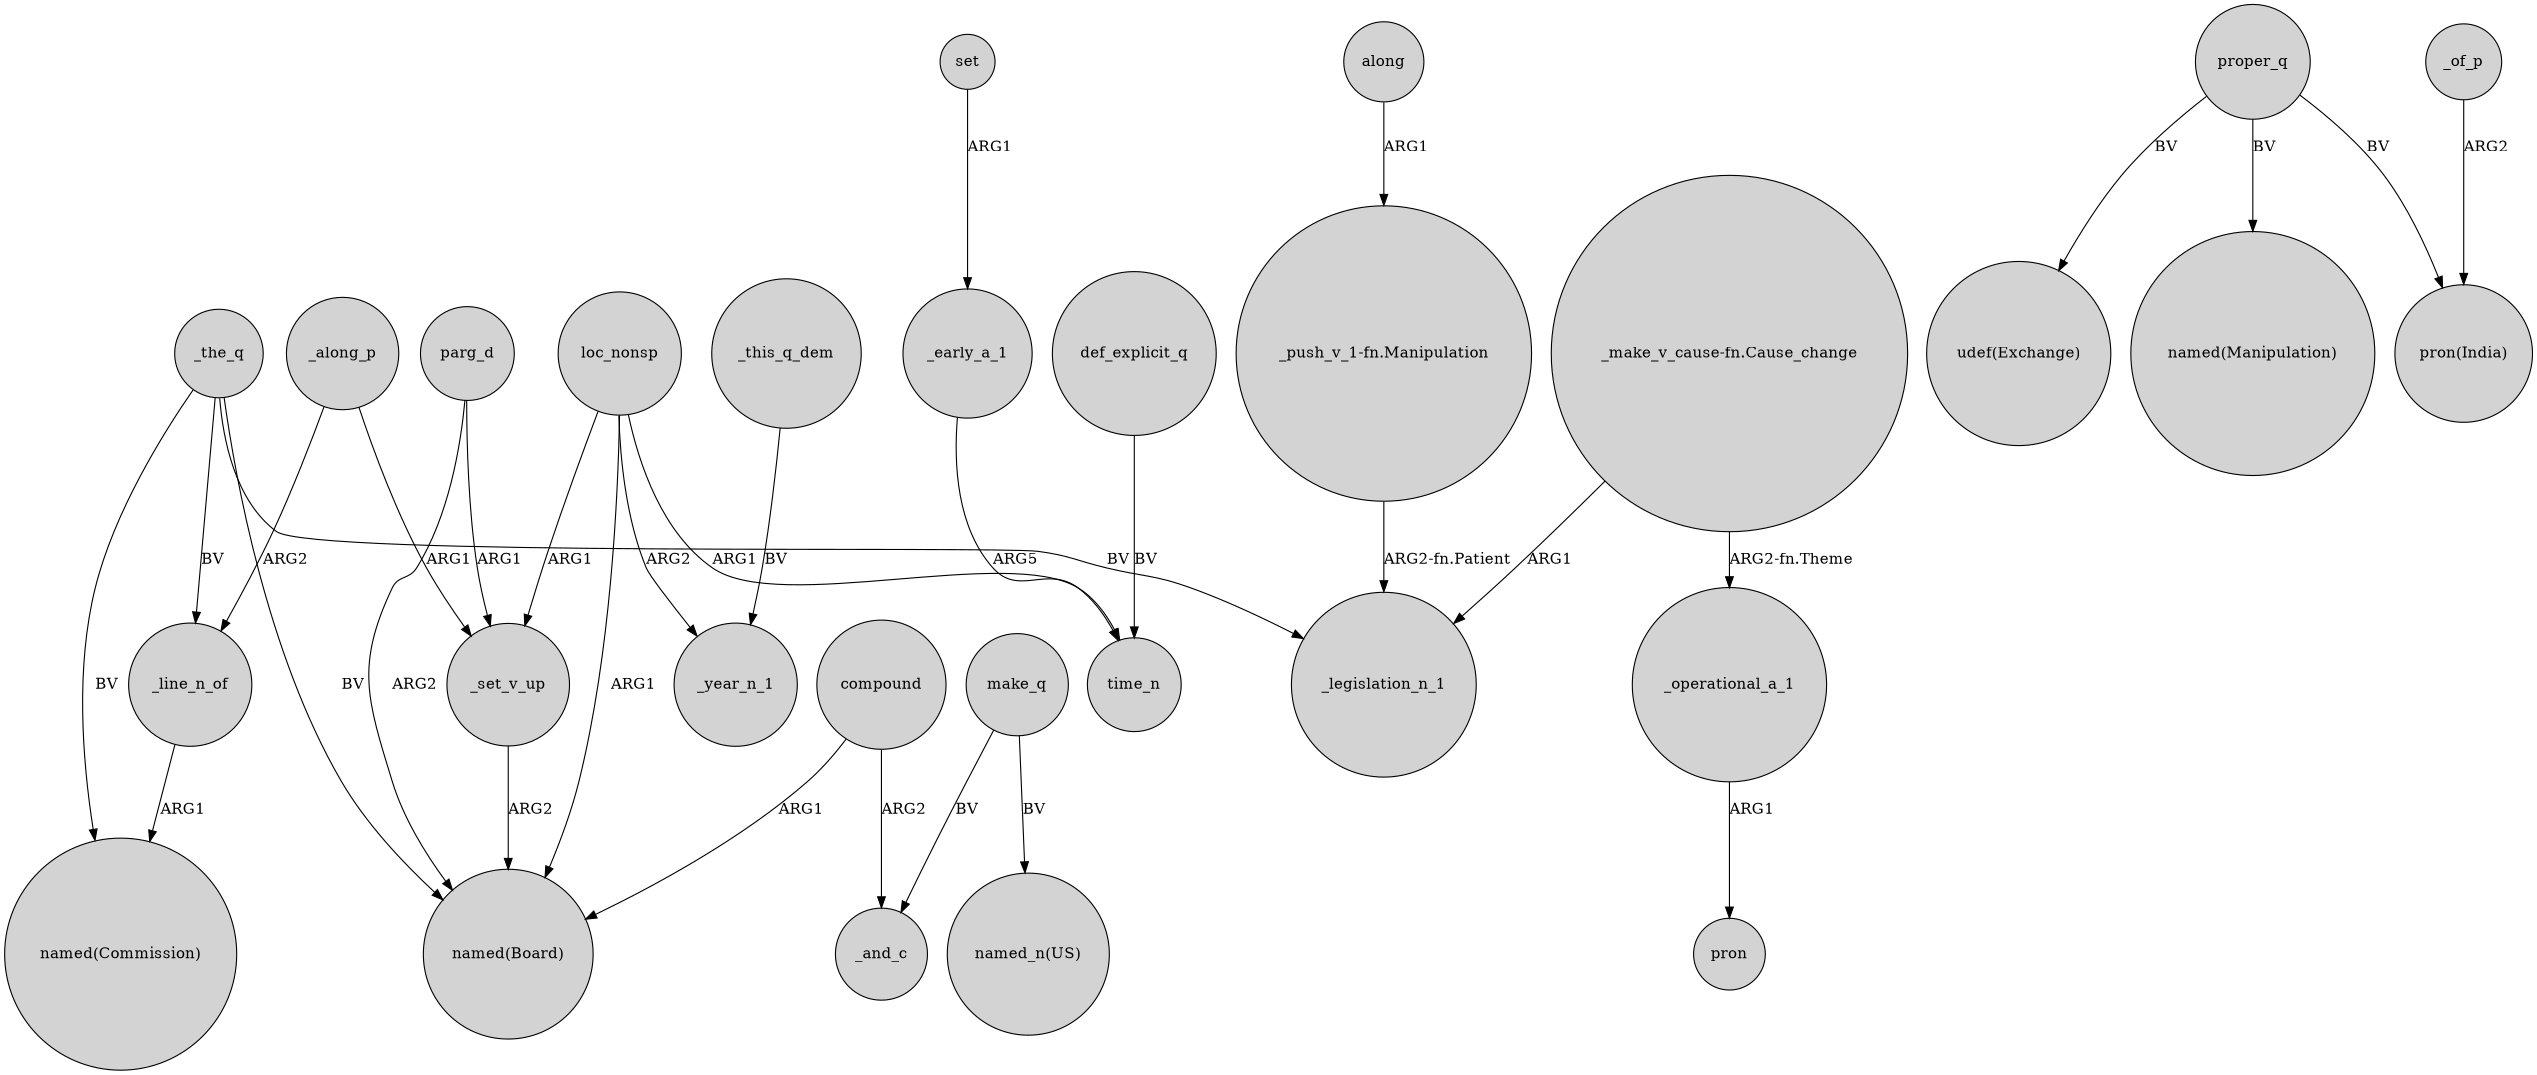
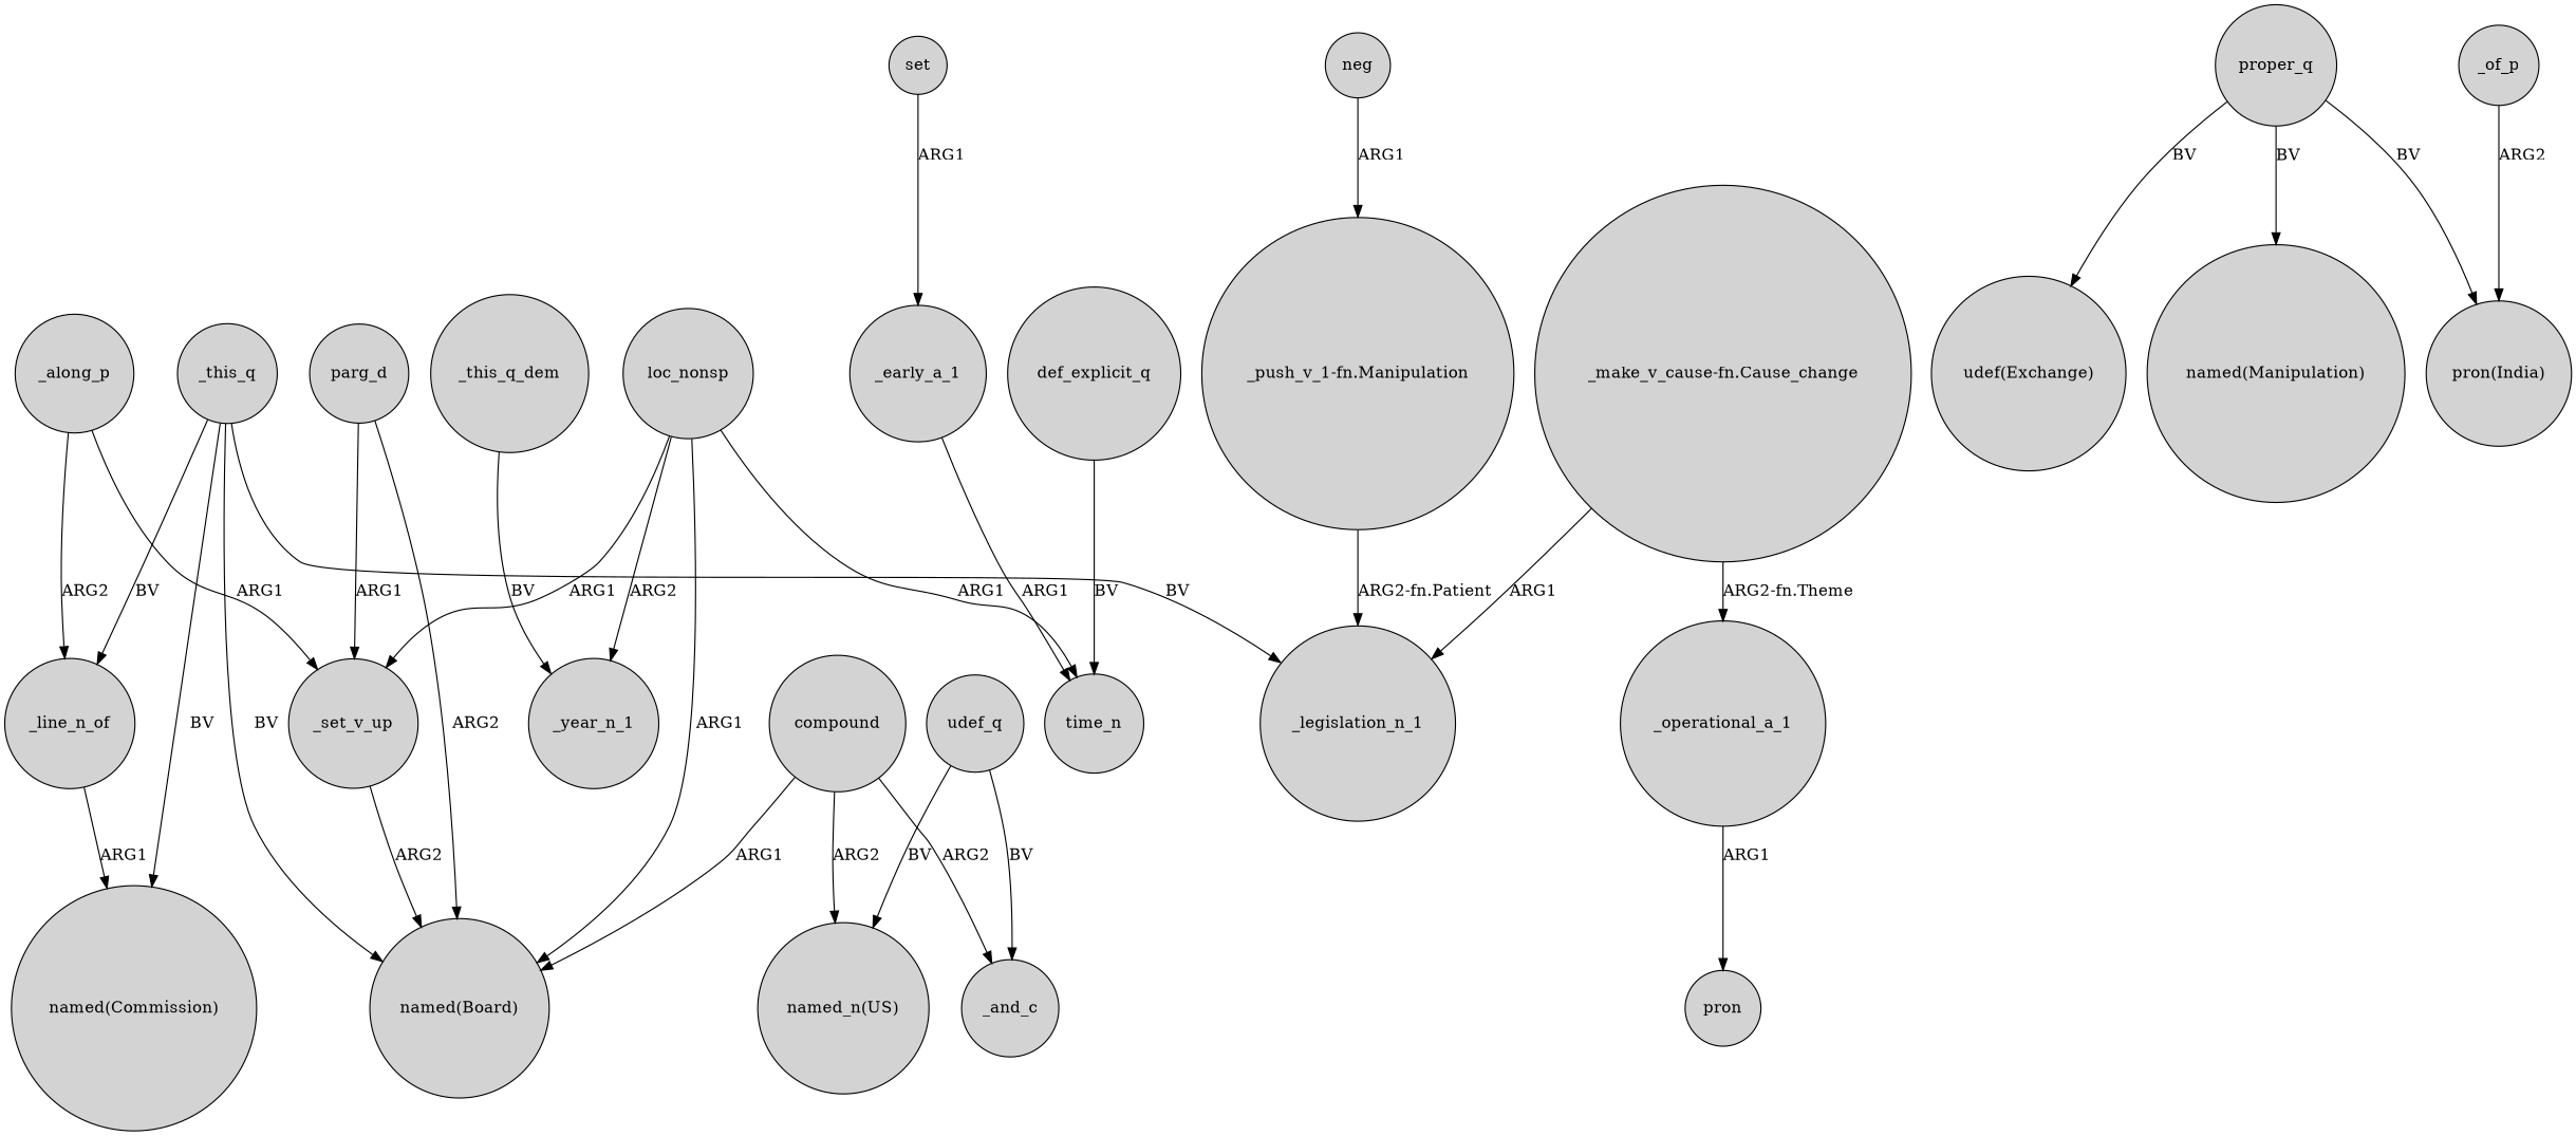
  digraph {
    node [shape=circle style=filled]
-   _the_q
+   _the_q [label=_this_q]
    "named(Board)"
    "named(Commission)"
    _line_n_of
    _legislation_n_1
-   udef_q [label=make_q]
+   udef_q
    "named_n(US)"
    _and_c
    compound
    parg_d
    _set_v_up
    def_explicit_q
    time_n
    n14 [label="pron(India)"]
    proper_q
    n16 [label="udef(Exchange)"]
    n17 [label="named(Manipulation)"]
    _along_p
    _operational_a_1
    pron
    loc_nonsp
    _year_n_1
    _of_p
    "_push_v_1-fn.Manipulation"
    "_make_v_cause-fn.Cause_change"
    _early_a_1
-   neg [label=along]
+   neg
    n28 [label=set]
    _this_q_dem
    _the_q -> "named(Board)" [label=BV]
    _the_q -> "named(Commission)" [label=BV]
    _the_q -> _line_n_of [label=BV]
    _the_q -> _legislation_n_1 [label=BV]
    _line_n_of -> "named(Commission)" [label=ARG1]
    udef_q -> "named_n(US)" [label=BV]
    udef_q -> _and_c [label=BV]
    compound -> "named(Board)" [label=ARG1]
+   compound -> "named_n(US)" [label=ARG2]
    compound -> _and_c [label=ARG2]
    parg_d -> "named(Board)" [label=ARG2]
    parg_d -> _set_v_up [label=ARG1]
    _set_v_up -> "named(Board)" [label=ARG2]
    def_explicit_q -> time_n [label=BV]
    proper_q -> n14 [label=BV]
    proper_q -> n16 [label=BV]
    proper_q -> n17 [label=BV]
    _along_p -> _line_n_of [label=ARG2]
    _along_p -> _set_v_up [label=ARG1]
    _operational_a_1 -> pron [label=ARG1]
    loc_nonsp -> "named(Board)" [label=ARG1]
    loc_nonsp -> _set_v_up [label=ARG1]
    loc_nonsp -> time_n [label=ARG1]
    loc_nonsp -> _year_n_1 [label=ARG2]
    _of_p -> n14 [label=ARG2]
    "_push_v_1-fn.Manipulation" -> _legislation_n_1 [label="ARG2-fn.Patient"]
    "_make_v_cause-fn.Cause_change" -> _legislation_n_1 [label=ARG1]
    "_make_v_cause-fn.Cause_change" -> _operational_a_1 [label="ARG2-fn.Theme"]
-   _early_a_1 -> time_n [label=ARG5]
+   _early_a_1 -> time_n [label=ARG1]
    neg -> "_push_v_1-fn.Manipulation" [label=ARG1]
    n28 -> _early_a_1 [label=ARG1]
    _this_q_dem -> _year_n_1 [label=BV]
  }
